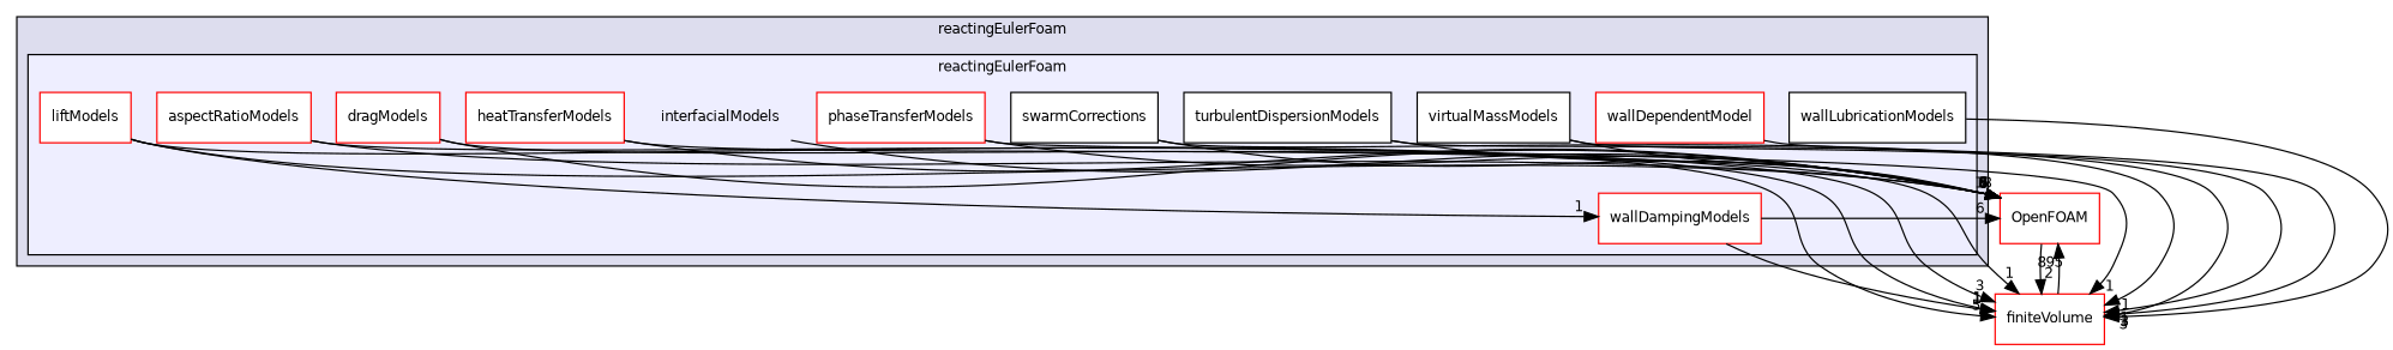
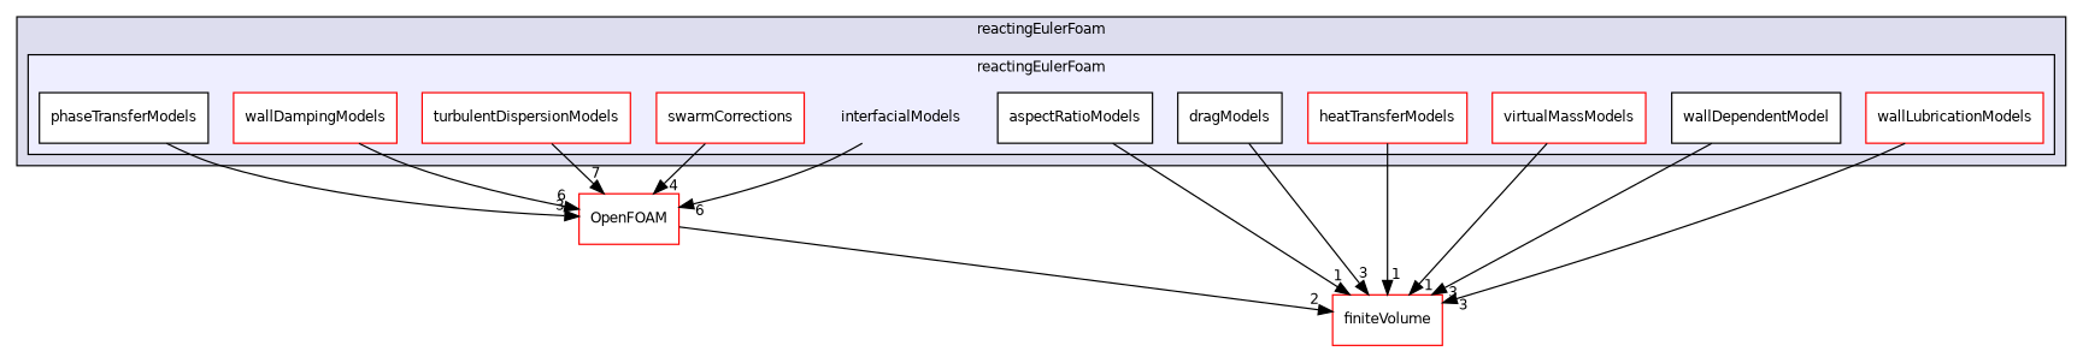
  digraph {
    compound=true
    node [fontname=Helvetica fontsize=10 shape=box color=red fillcolor=white style=filled]
    edge [headlabel=1 labeldistance=1.5 labelfontname=Helvetica labelfontsize=10]
    n1 [label=interfacialModels shape=plaintext color="" fillcolor="" style=""]
-   n2 [label=aspectRatioModels]
-   n3 [label=dragModels]
+   n2 [color=black label=aspectRatioModels]
+   n3 [color=black label=dragModels]
    n4 [label=heatTransferModels]
-   n5 [label=liftModels]
-   n6 [label=phaseTransferModels]
-   n7 [color=black label=swarmCorrections]
-   n8 [color=black label=turbulentDispersionModels]
-   n9 [color=black label=virtualMassModels]
+   n6 [color=black label=phaseTransferModels]
+   n7 [label=swarmCorrections]
+   n8 [label=turbulentDispersionModels]
+   n9 [label=virtualMassModels]
    n10 [label=wallDampingModels]
-   n11 [label=wallDependentModel]
-   n12 [color=black label=wallLubricationModels]
+   n11 [color=black label=wallDependentModel]
+   n12 [label=wallLubricationModels]
    n13 [label=OpenFOAM fillcolor="" style=""]
    n14 [label=finiteVolume fillcolor="" style=""]
    subgraph cluster_1 {
      bgcolor="#ddddee"
      fontname=Helvetica
      fontsize=10
      label=reactingEulerFoam
      pencolor=black
      subgraph cluster_2 {
        bgcolor="#eeeeff"
        fontname=Helvetica
        fontsize=10
        label=reactingEulerFoam
        pencolor=black
        n1
        n2
        n3
        n4
-       n5
        n6
        n7
        n8
        n9
        n10
        n11
        n12
      }
    }
    n1 -> n13 [headlabel=6]
-   n2 -> n13 [headlabel=6]
    n2 -> n14
-   n3 -> n13 [headlabel=18]
    n3 -> n14 [headlabel=3]
-   n4 -> n13 [headlabel=5]
    n4 -> n14
-   n5 -> n10
-   n5 -> n13 [headlabel=8]
-   n5 -> n14 [headlabel=5]
    n6 -> n13 [headlabel=3]
-   n6 -> n14
    n7 -> n13 [headlabel=4]
-   n7 -> n14
    n8 -> n13 [headlabel=7]
-   n8 -> n14 [headlabel=3]
-   n9 -> n13 [headlabel=5]
    n9 -> n14
    n10 -> n13 [headlabel=6]
-   n10 -> n14
    n11 -> n14 [headlabel=3]
    n12 -> n14 [headlabel=3]
    n13 -> n14 [headlabel=2]
-   n14 -> n13 [headlabel=895]
  }
